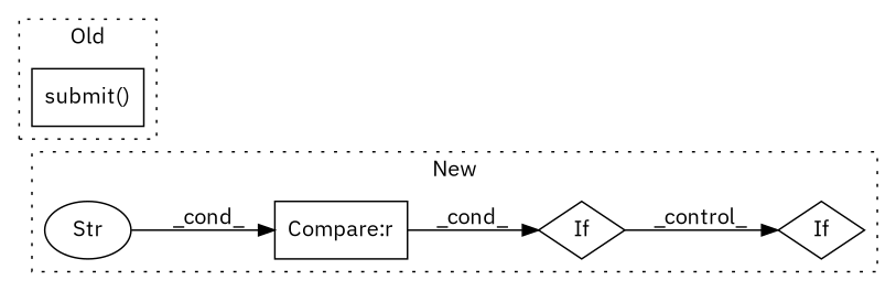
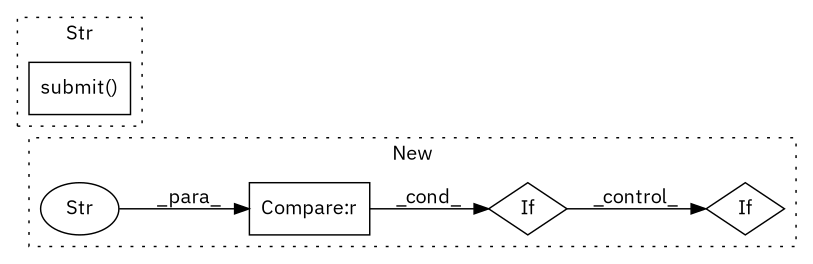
  digraph {
    fontname="IBM Plex Sans"
    rankdir=LR
    node [a=96 fontname="IBM Plex Sans" l=0 s=6096 shape=diamond]
    edge [fontname="IBM Plex Sans"]
    n1 [label=If]
    n2 [a=40 l=19 label="Compare:r" shape=box]
    n3 [a=66 l=8 label=Str s=6107 shape=ellipse]
    n4 [label=If s=6189]
    n5 [a=75 l="16,1" label="submit()" s="5335,5365" shape=box]
    subgraph cluster_1 {
      label=New
      style=dotted
      n1
      n2
      n3
      n4
    }
    subgraph cluster_2 {
-     label=Old
+     label=Str
      style=dotted
      n5
    }
    n1 -> n4 [label=_control_]
    n2 -> n1 [label=_cond_]
-   n3 -> n2 [label=_cond_]
+   n3 -> n2 [label=_para_]
  }
